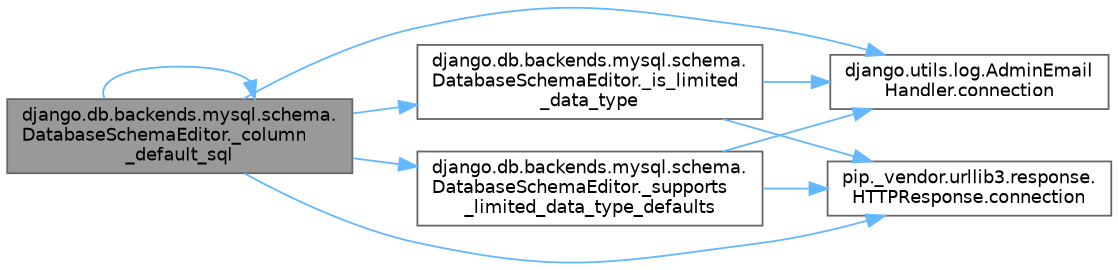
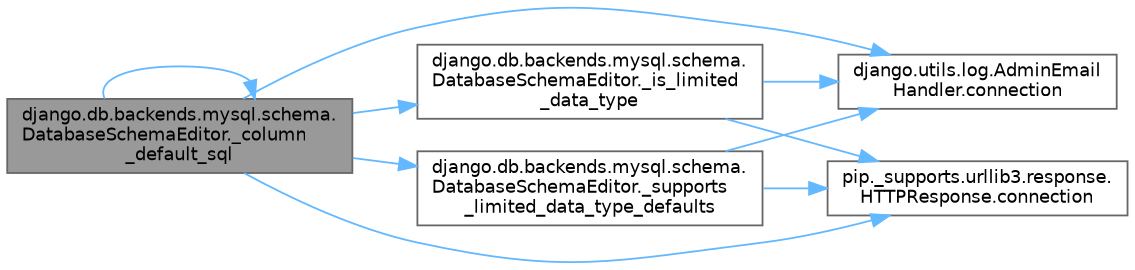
  digraph {
    rankdir=LR
    node [color=grey40 fillcolor=white fontname=Helvetica fontsize=10 shape=box style=filled]
    edge [color=steelblue1 fontname=Helvetica fontsize=10 labelfontname=Helvetica labelfontsize=10 style=solid]
    n1 [color=gray40 fillcolor=grey60 fontcolor=black height=0.2 label="django.db.backends.mysql.schema.\lDatabaseSchemaEditor._column\l_default_sql" width=0.4]
    n2 [height=0.2 label="django.db.backends.mysql.schema.\lDatabaseSchemaEditor._is_limited\l_data_type" width=0.4]
    n3 [height=0.2 label="django.utils.log.AdminEmail\lHandler.connection" width=0.4]
-   n4 [height=0.2 label="pip._vendor.urllib3.response.\lHTTPResponse.connection" width=0.4]
+   n4 [height=0.2 label="pip._supports.urllib3.response.\lHTTPResponse.connection" width=0.4]
    n5 [height=0.2 label="django.db.backends.mysql.schema.\lDatabaseSchemaEditor._supports\l_limited_data_type_defaults" width=0.4]
    n1 -> n1
    n1 -> n2
    n1 -> n3
    n1 -> n4
    n1 -> n5
    n2 -> n3
    n2 -> n4
    n5 -> n3
    n5 -> n4
  }
